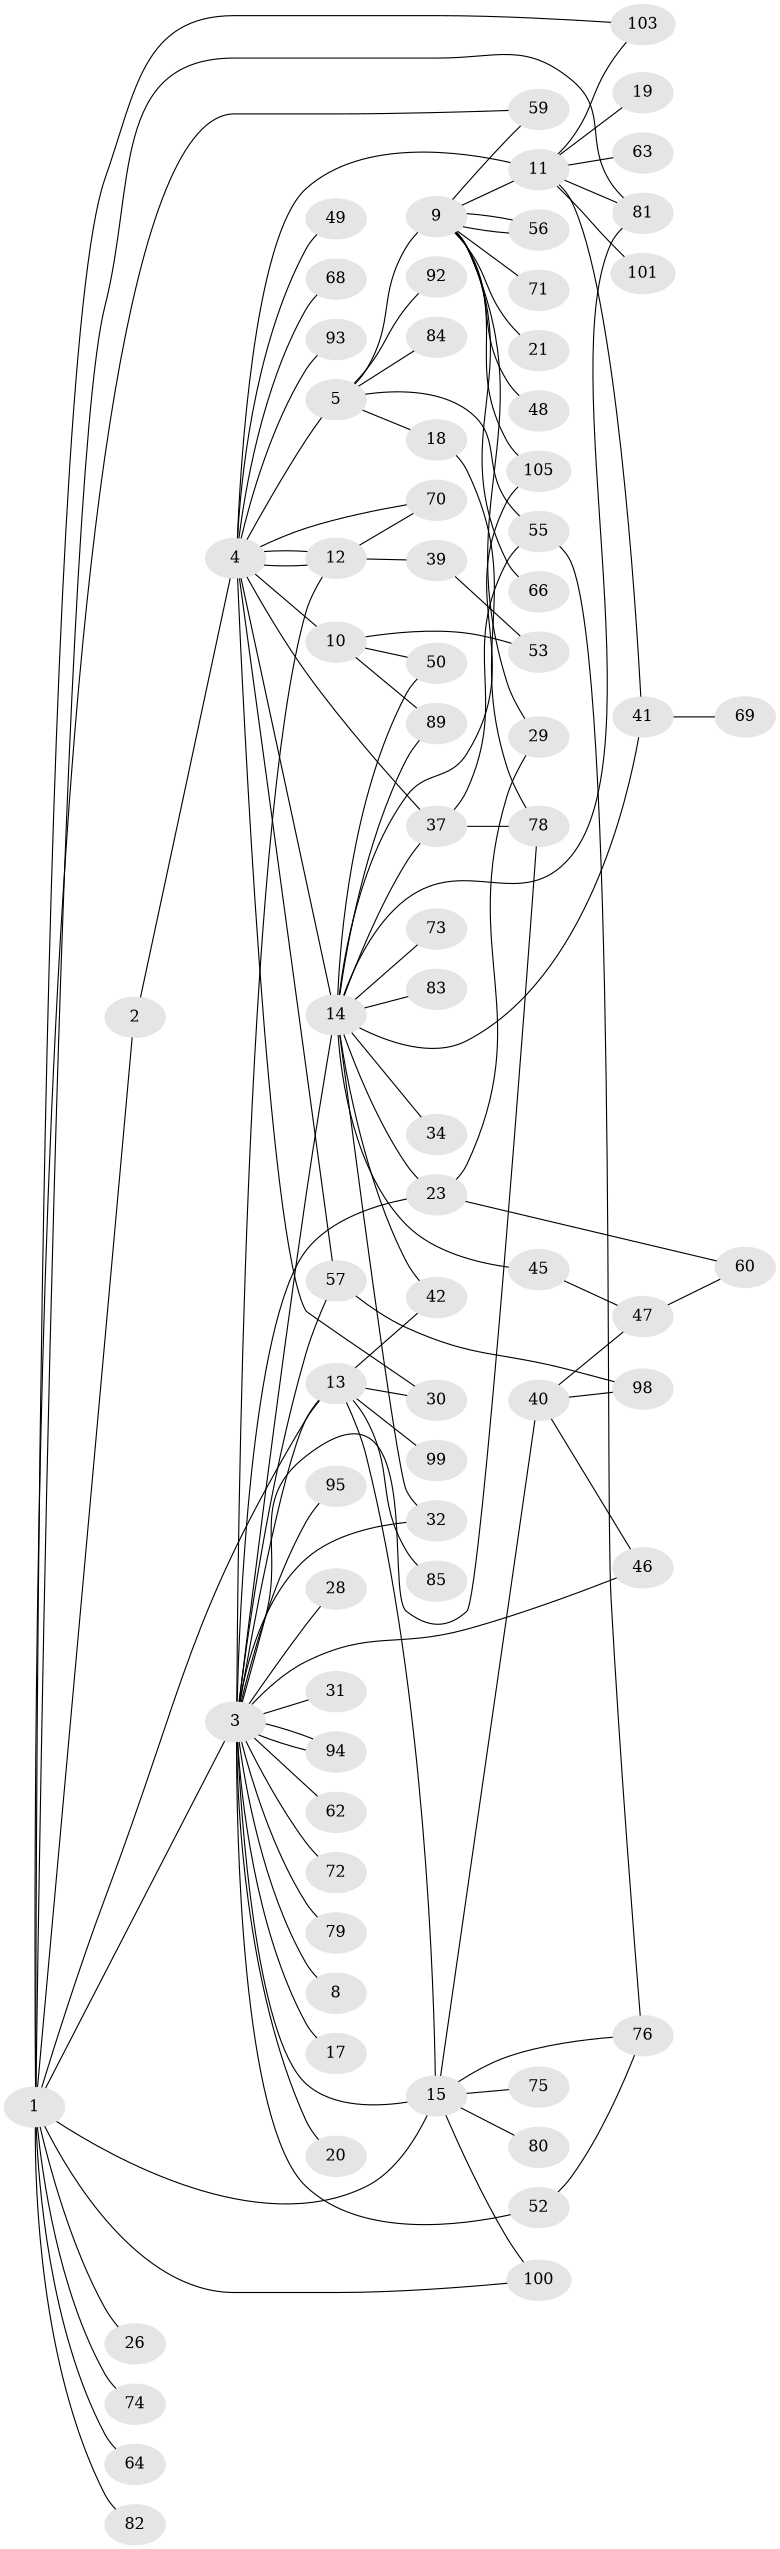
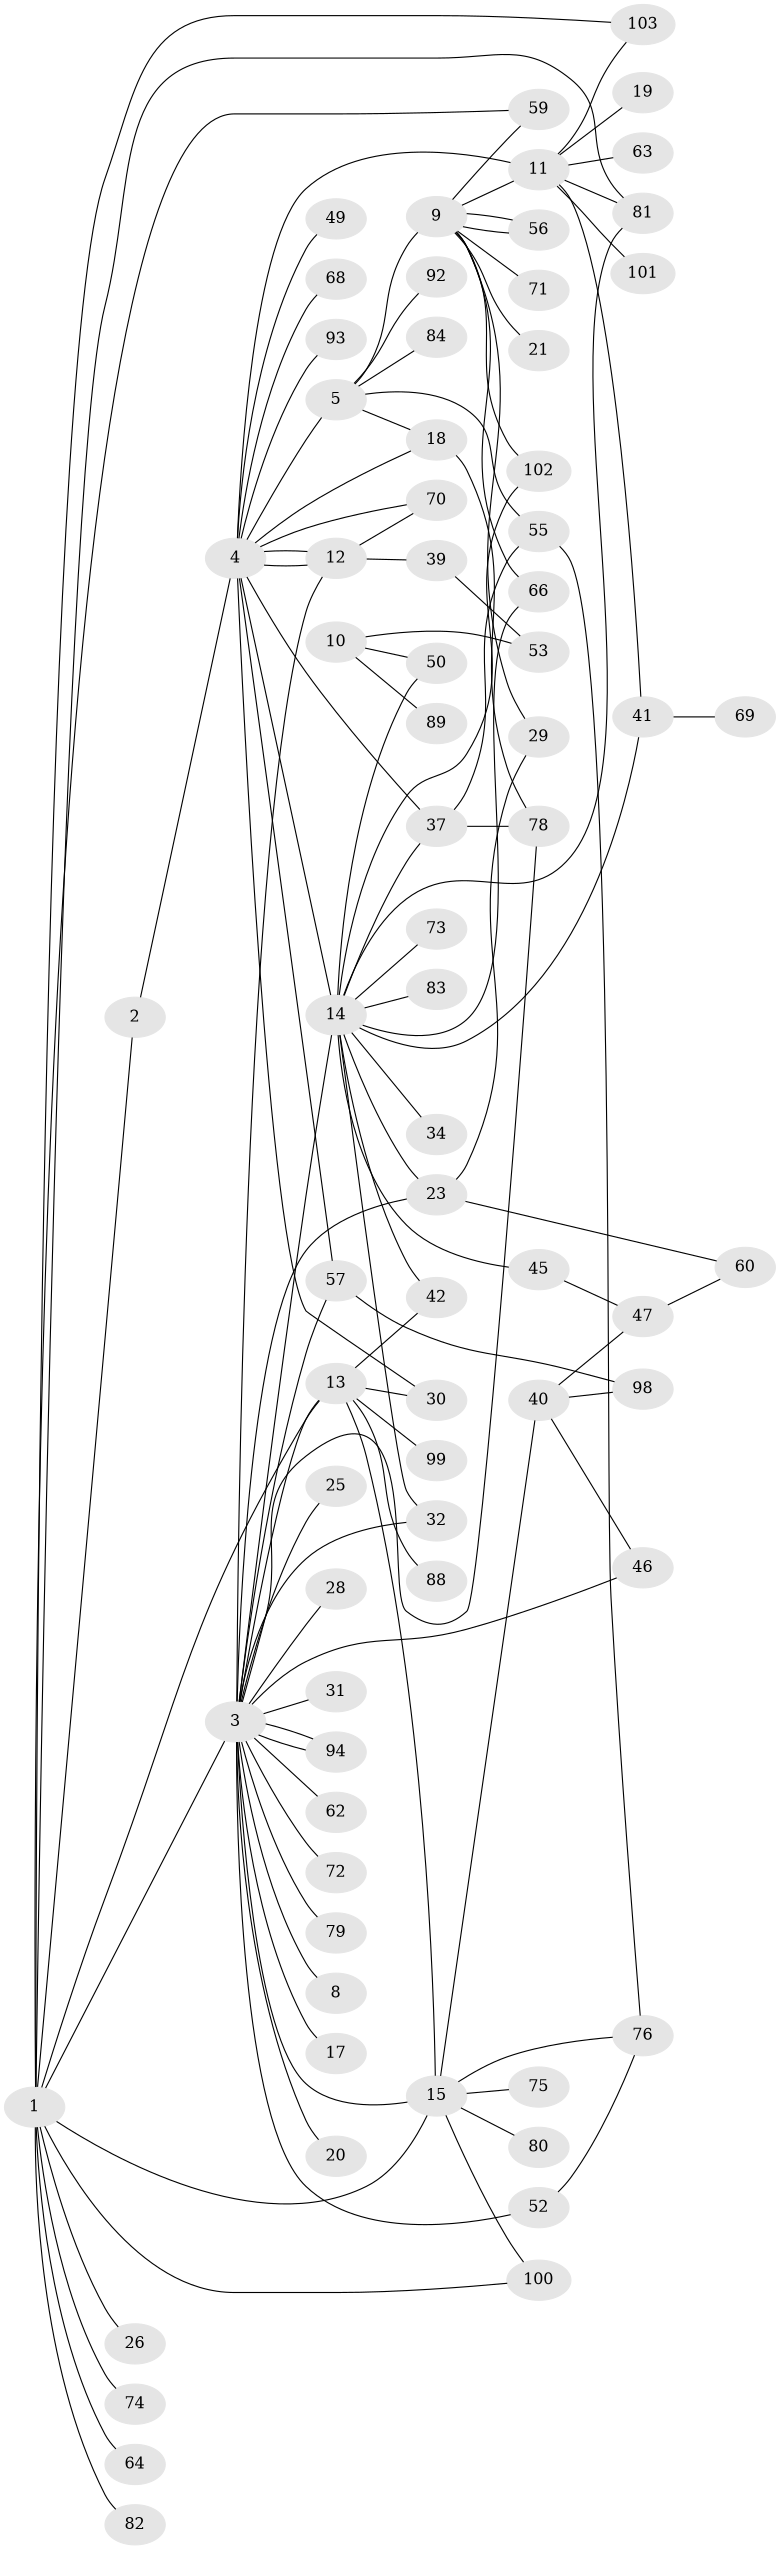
  graph {
    rankdir=LR
    node [color=gray90 style=filled]
    1 [super="+6"]
    2 [super="+58"]
    3 [super="+16"]
    13 [super="+33"]
    15 [super="+91"]
    26
    n7 [label=74]
    59
    64
    81
    82
    100
    103
    4 [super="+7"]
    8 [super="+96"]
    12 [super="+36"]
    14 [super="+30"]
    17
    20
    23 [super="+44"]
-   25 [super="+65" label=95]
+   25 [super="+65"]
    28
    31
    32
    46
    52
    57 [super="+90"]
    62
    72
    78
    79
    94
    n33 [label=30]
    42
-   85
+   85 [label=88]
    99
    40 [super="+51"]
    75
    76 [super="+87"]
    80
    5 [super="+35"]
    10 [super="+22"]
    11 [super="+27"]
    37 [super="+43"]
    49
    68
    70 [super="+86"]
    93 [super="+95"]
    39
    66
-   102 [label=105]
+   102
    50 [super="+67"]
    41 [super="+74"]
    34
    45 [super="+77"]
    73
    83
    29
    60
    98
    9 [super="+24"]
    18
    55
    84
    92
    53
    89
    19
    63
    101
    21
-   48
    56 [super="+97"]
    71
    69
    47 [super="+61"]
    1 -- 2
    1 -- 3
    1 -- 13
    1 -- 15
    1 -- 26
    1 -- n7
    1 -- 59
    1 -- 64
    1 -- 81
    1 -- 82
    1 -- 100
    1 -- 103
    2 -- 4
    3 -- 13
    3 -- 15
    3 -- 8
    3 -- 12
    3 -- 14
    3 -- 17
    3 -- 20
    3 -- 23
    3 -- 25
    3 -- 28
    3 -- 31
    3 -- 32
    3 -- 46
    3 -- 52
    3 -- 57
    3 -- 62
    3 -- 72
    3 -- 78
    3 -- 79
    3 -- 94
    3 -- 94
    13 -- 15
    13 -- n33
    13 -- 42
    13 -- 85
    13 -- 99
    15 -- 100
    15 -- 40
    15 -- 75
    15 -- 76
    15 -- 80
    4 -- 12
    4 -- 12
    4 -- 14
    4 -- 57
    4 -- n33
    4 -- 5
-   4 -- 10
+   4 -- 18
    4 -- 11
    4 -- 37
    4 -- 49
    4 -- 68
    4 -- 70
    4 -- 93
    12 -- 70
    12 -- 39
    14 -- 81
    14 -- 23
    14 -- 32
    14 -- 42
    14 -- 37
-   14 -- 89
+   14 -- 66
    14 -- 102
    14 -- 50
    14 -- 41
    14 -- 34
    14 -- 45
    14 -- 73
    14 -- 83
    23 -- 29
    23 -- 60
    52 -- 76
    57 -- 98
    40 -- 46
    40 -- 98
    40 -- 47 [weight=2]
    5 -- 9 [weight=2]
    5 -- 18
    5 -- 55
    5 -- 84
    5 -- 92
    10 -- 50
    10 -- 53
    10 -- 89
    11 -- 81
    11 -- 103
    11 -- 41
    11 -- 19
    11 -- 63
    11 -- 101
    37 -- 78
    37 -- 55
    39 -- 53
    41 -- 69
    45 -- 47
    9 -- 59
    9 -- 11
    9 -- 66
    9 -- 102
    9 -- 29
    9 -- 21
-   9 -- 48
    9 -- 56
    9 -- 56
    9 -- 71
    18 -- 78
    55 -- 76
    47 -- 60
  }
